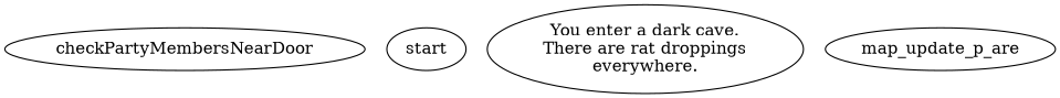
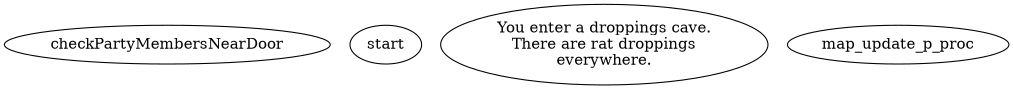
  digraph {
    node [color="#000000" fillcolor="#FFFFFF" style=filled]
    checkPartyMembersNearDoor
    start
-   n3 [label="You enter a dark cave.\nThere are rat droppings\neverywhere."]
-   map_update_p_proc [label=map_update_p_are]
+   n3 [label="You enter a droppings cave.\nThere are rat droppings\neverywhere."]
+   map_update_p_proc
  }
